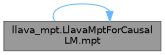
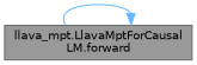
  digraph {
    rankdir=RL
-   n1 [color=gray40 fillcolor=grey60 fontcolor=black fontname=Helvetica fontsize=10 height=0.2 label="llava_mpt.LlavaMptForCausal\lLM.mpt" shape=box style=filled width=0.4]
+   n1 [color=gray40 fillcolor=grey60 fontcolor=black fontname=Helvetica fontsize=10 height=0.2 label="llava_mpt.LlavaMptForCausal\lLM.forward" shape=box style=filled width=0.4]
    n1 -> n1 [color=steelblue1 dir=back fontname=Helvetica fontsize=10 labelfontname=Helvetica labelfontsize=10 style=solid]
  }
